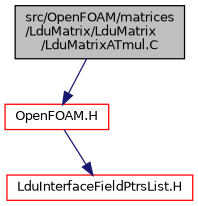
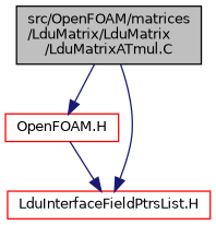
  digraph {
    node [color=red fontname=Helvetica fontsize=10 shape=record]
    edge [color=midnightblue fontname=Helvetica fontsize=10 labelfontname=Helvetica labelfontsize=10 style=solid]
    n1 [color=black fillcolor=grey75 fontcolor=black height=0.2 label="src/OpenFOAM/matrices\l/LduMatrix/LduMatrix\l/LduMatrixATmul.C" style=filled width=0.4]
    n2 [height=0.2 label="OpenFOAM.H" width=0.4]
    n3 [height=0.2 label="LduInterfaceFieldPtrsList.H" width=0.4]
    n1 -> n2
+   n1 -> n3
    n2 -> n3
  }
